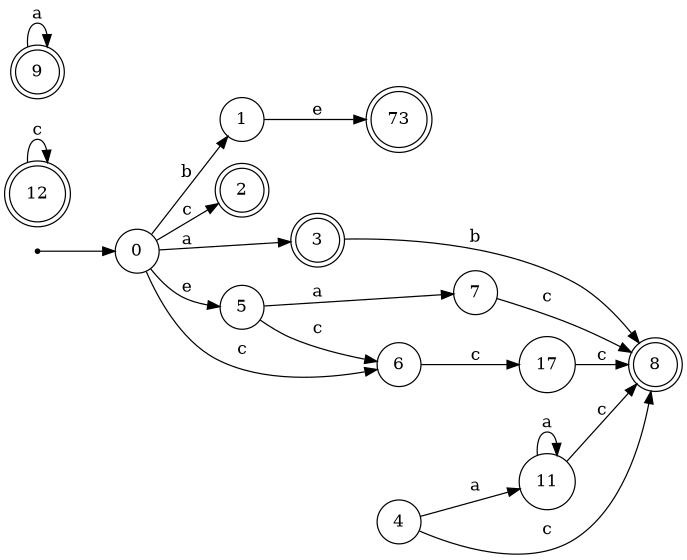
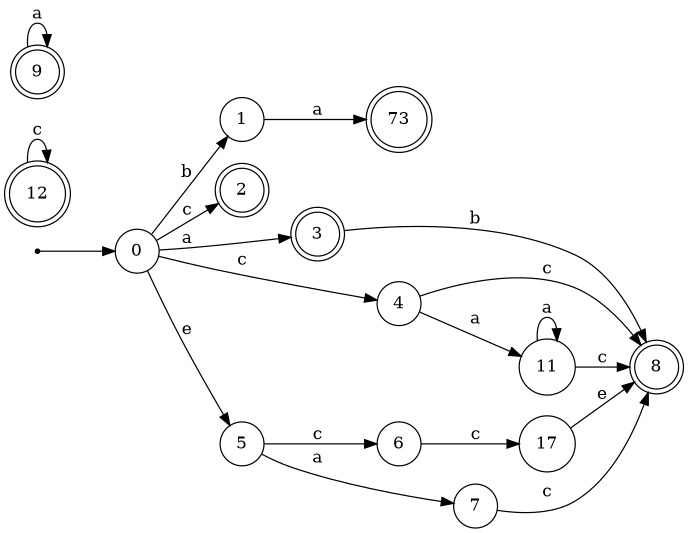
  digraph {
    rankdir=LR
    node [shape=circle]
    dummy0 [shape=point]
    0
    1
    2 [shape=doublecircle]
    3 [shape=doublecircle]
    4
    5
    n8 [label=73 shape=doublecircle]
    8 [shape=doublecircle]
    11
    6
    7
    12 [shape=doublecircle]
    n14 [label=17]
    9 [shape=doublecircle]
    dummy0 -> 0
    0 -> 1 [label=b]
    0 -> 2 [label=c]
    0 -> 3 [label=a]
-   0 -> 6 [label=c]
+   0 -> 4 [label=c]
    0 -> 5 [label=e]
-   1 -> n8 [label=e]
+   1 -> n8 [label=a]
    3 -> 8 [label=b]
    4 -> 8 [label=c]
    4 -> 11 [label=a]
    5 -> 6 [label=c]
    5 -> 7 [label=a]
    11 -> 8 [label=c]
    11 -> 11 [label=a]
    6 -> n14 [label=c]
    7 -> 8 [label=c]
    12 -> 12 [label=c]
-   n14 -> 8 [label=c]
+   n14 -> 8 [label=e]
    9 -> 9 [label=a]
  }
